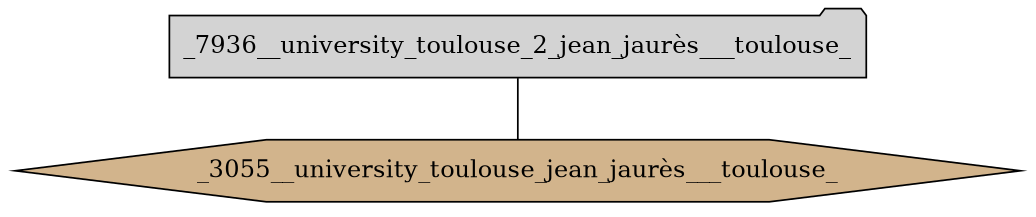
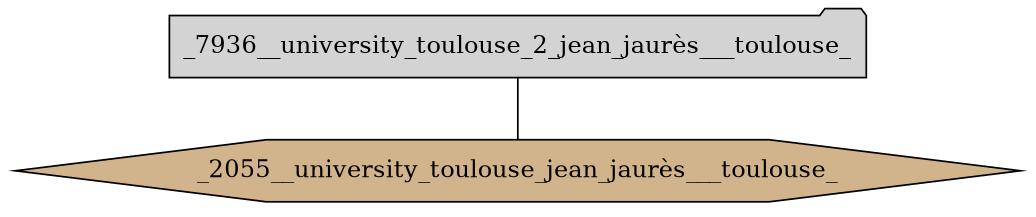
  graph {
    node [style=filled]
    "_7936__university_toulouse_2_jean_jaurès___toulouse_" [fillcolor=lightgrey shape=folder]
-   "_2055__university_toulouse_jean_jaurès___toulouse_" [fillcolor=tan shape=hexagon label="_3055__university_toulouse_jean_jaurès___toulouse_"]
+   "_2055__university_toulouse_jean_jaurès___toulouse_" [fillcolor=tan shape=hexagon]
    "_7936__university_toulouse_2_jean_jaurès___toulouse_" -- "_2055__university_toulouse_jean_jaurès___toulouse_"
  }
